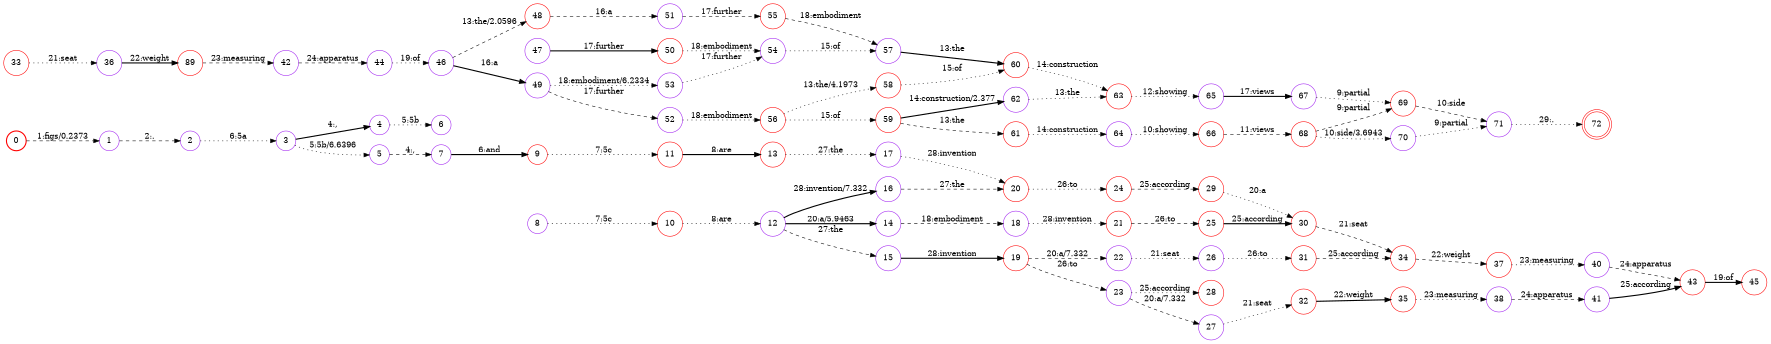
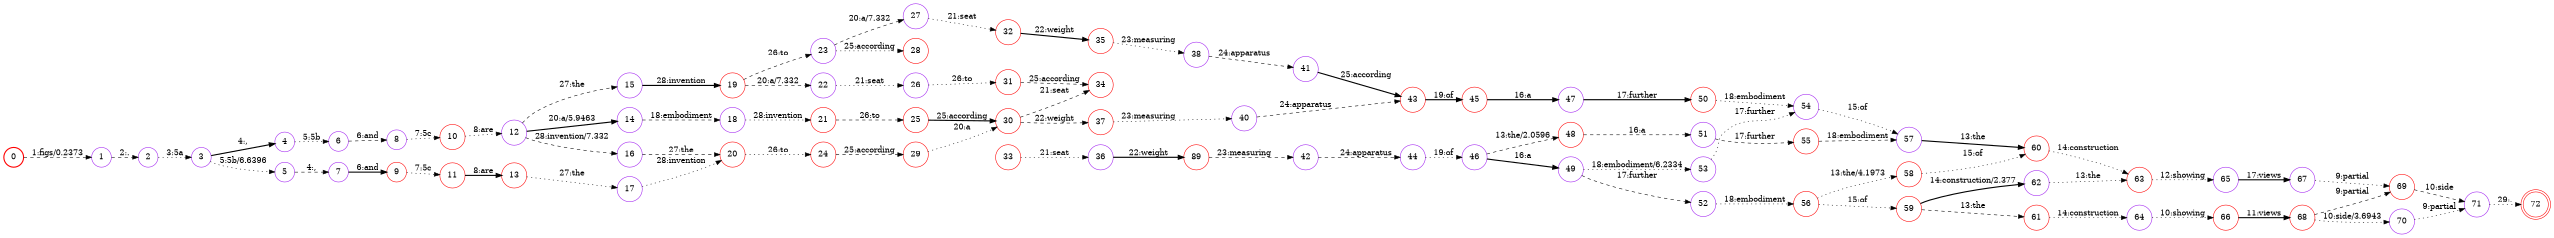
  digraph {
    nodesep=0.25
    rankdir=LR
    ranksep=0.4
    node [color=purple fontsize=14 shape=circle style=solid]
    edge [fontsize=14 style=dotted]
    n1 [color=red label=0 style=bold]
    n2 [label=1]
    n3 [label=2]
    n4 [label=3]
    n5 [label=4]
    n6 [label=5]
    n7 [label=6]
    n8 [label=7]
    n9 [label=8]
    n10 [color=red label=9]
    n11 [color=red label=10]
    n12 [color=red label=11]
    n13 [label=12]
    n14 [color=red label=13]
    n15 [label=14]
    n16 [label=15]
    n17 [label=16]
    n18 [label=17]
    n19 [label=18]
    n20 [color=red label=19]
    n21 [color=red label=20]
    n22 [color=red label=21]
    n23 [label=22]
    n24 [label=23]
    n25 [color=red label=24]
    n26 [color=red label=25]
    n27 [label=26]
    n28 [label=27]
    n29 [color=red label=28]
    n30 [color=red label=29]
    n31 [color=red label=30]
    n32 [color=red label=31]
    n33 [color=red label=32]
    n34 [color=red label=34]
    n35 [color=red label=35]
    n36 [color=red label=33]
    n37 [label=36]
    n38 [color=red label=37]
    n39 [label=38]
    n40 [color=red label=89]
    n41 [label=40]
    n42 [label=41]
    n43 [label=42]
    n44 [color=red label=43]
    n45 [label=44]
    n46 [color=red label=45]
    n47 [label=46]
    n48 [label=47]
    n49 [label=49]
    n50 [color=red label=48]
    n51 [color=red label=50]
    n52 [label=52]
    n53 [label=53]
    n54 [label=51]
    n55 [label=54]
    n56 [color=red label=56]
    n57 [color=red label=55]
    n58 [label=57]
    n59 [color=red label=58]
    n60 [color=red label=59]
    n61 [color=red label=60]
    n62 [label=62]
    n63 [color=red label=61]
    n64 [color=red label=63]
    n65 [label=64]
    n66 [label=65]
    n67 [color=red label=66]
    n68 [label=67]
    n69 [color=red label=68]
    n70 [color=red label=69]
    n71 [label=70]
    n72 [label=71]
    n73 [color=red label=72 shape=doublecircle]
    n1 -> n2 [label="1:figs/0.2373" style=dashed]
    n2 -> n3 [label="2:." style=dashed]
-   n3 -> n4 [label="6:5a"]
+   n3 -> n4 [label="3:5a"]
    n4 -> n5 [label="4:," style=bold]
    n4 -> n6 [label="5:5b/6.6396"]
    n5 -> n7 [label="5:5b"]
    n6 -> n8 [label="4:," style=dashed]
+   n7 -> n9 [label="6:and" style=dashed]
    n8 -> n10 [label="6:and" style=bold]
    n9 -> n11 [label="7:5c"]
    n10 -> n12 [label="7:5c"]
    n11 -> n13 [label="8:are"]
    n12 -> n14 [label="8:are" style=bold]
    n13 -> n15 [label="20:a/5.9463" style=bold]
    n13 -> n16 [label="27:the" style=dashed]
-   n13 -> n17 [label="28:invention/7.332" style=bold]
+   n13 -> n17 [label="28:invention/7.332" style=dashed]
    n14 -> n18 [label="27:the"]
    n15 -> n19 [label="18:embodiment" style=dashed]
    n16 -> n20 [label="28:invention" style=bold]
    n17 -> n21 [label="27:the" style=dashed]
    n18 -> n21 [label="28:invention"]
    n19 -> n22 [label="28:invention"]
    n20 -> n23 [label="20:a/7.332" style=dashed]
    n20 -> n24 [label="26:to" style=dashed]
    n21 -> n25 [label="26:to"]
    n22 -> n26 [label="26:to" style=dashed]
    n23 -> n27 [label="21:seat"]
    n24 -> n28 [label="20:a/7.332" style=dashed]
    n24 -> n29 [label="25:according"]
    n25 -> n30 [label="25:according" style=dashed]
    n26 -> n31 [label="25:according" style=bold]
    n27 -> n32 [label="26:to"]
    n28 -> n33 [label="21:seat"]
    n30 -> n31 [label="20:a"]
    n31 -> n34 [label="21:seat" style=dashed]
    n32 -> n34 [label="25:according" style=dashed]
    n33 -> n35 [label="22:weight" style=bold]
-   n34 -> n38 [label="22:weight" style=dashed]
+   n31 -> n38 [label="22:weight" style=dashed]
    n35 -> n39 [label="23:measuring"]
    n36 -> n37 [label="21:seat"]
    n37 -> n40 [label="22:weight" style=bold]
    n38 -> n41 [label="23:measuring"]
    n39 -> n42 [label="24:apparatus" style=dashed]
    n40 -> n43 [label="23:measuring" style=dashed]
    n41 -> n44 [label="24:apparatus" style=dashed]
    n42 -> n44 [label="25:according" style=bold]
    n43 -> n45 [label="24:apparatus" style=dashed]
    n44 -> n46 [label="19:of" style=bold]
    n45 -> n47 [label="19:of"]
+   n46 -> n48 [label="16:a" style=bold]
    n47 -> n49 [label="16:a" style=bold]
    n47 -> n50 [label="13:the/2.0596" style=dashed]
    n48 -> n51 [label="17:further" style=bold]
    n49 -> n52 [label="17:further" style=dashed]
    n49 -> n53 [label="18:embodiment/6.2334"]
    n50 -> n54 [label="16:a" style=dashed]
    n51 -> n55 [label="18:embodiment"]
    n52 -> n56 [label="18:embodiment"]
    n53 -> n55 [label="17:further"]
    n54 -> n57 [label="17:further" style=dashed]
    n55 -> n58 [label="15:of"]
    n56 -> n59 [label="13:the/4.1973"]
    n56 -> n60 [label="15:of"]
    n57 -> n58 [label="18:embodiment" style=dashed]
    n58 -> n61 [label="13:the" style=bold]
    n59 -> n61 [label="15:of"]
    n60 -> n62 [label="14:construction/2.377" style=bold]
    n60 -> n63 [label="13:the" style=dashed]
    n61 -> n64 [label="14:construction"]
    n62 -> n64 [label="13:the"]
    n63 -> n65 [label="14:construction"]
    n64 -> n66 [label="12:showing"]
    n65 -> n67 [label="10:showing"]
    n66 -> n68 [label="17:views" style=bold]
-   n67 -> n69 [label="11:views" style=dashed]
+   n67 -> n69 [label="11:views" style=bold]
    n68 -> n70 [label="9:partial"]
    n69 -> n70 [label="9:partial" style=dashed]
    n69 -> n71 [label="10:side/3.6943"]
    n70 -> n72 [label="10:side" style=dashed]
    n71 -> n72 [label="9:partial"]
    n72 -> n73 [label="29:."]
  }
